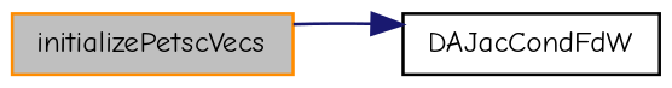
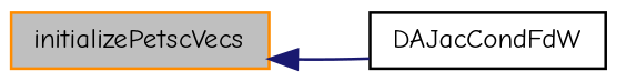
  digraph {
    rankdir=LR
    fontname="Comic Neue"
    node [fontname="Comic Neue" fontsize=10 shape=record]
    n1 [color=darkorange fillcolor=grey75 fontcolor=black height=0.2 label=initializePetscVecs style=filled width=0.4]
    n2 [color=black height=0.2 label=DAJacCondFdW width=0.4]
-   n2 -> n1 [color=midnightblue dir=back fontname="Comic Neue" fontsize=10 labelfontname=Helvetica labelfontsize=10 style=solid]
+   n1 -> n2 [color=midnightblue dir=back fontname="Comic Neue" fontsize=10 labelfontname=Helvetica labelfontsize=10 style=solid]
  }
